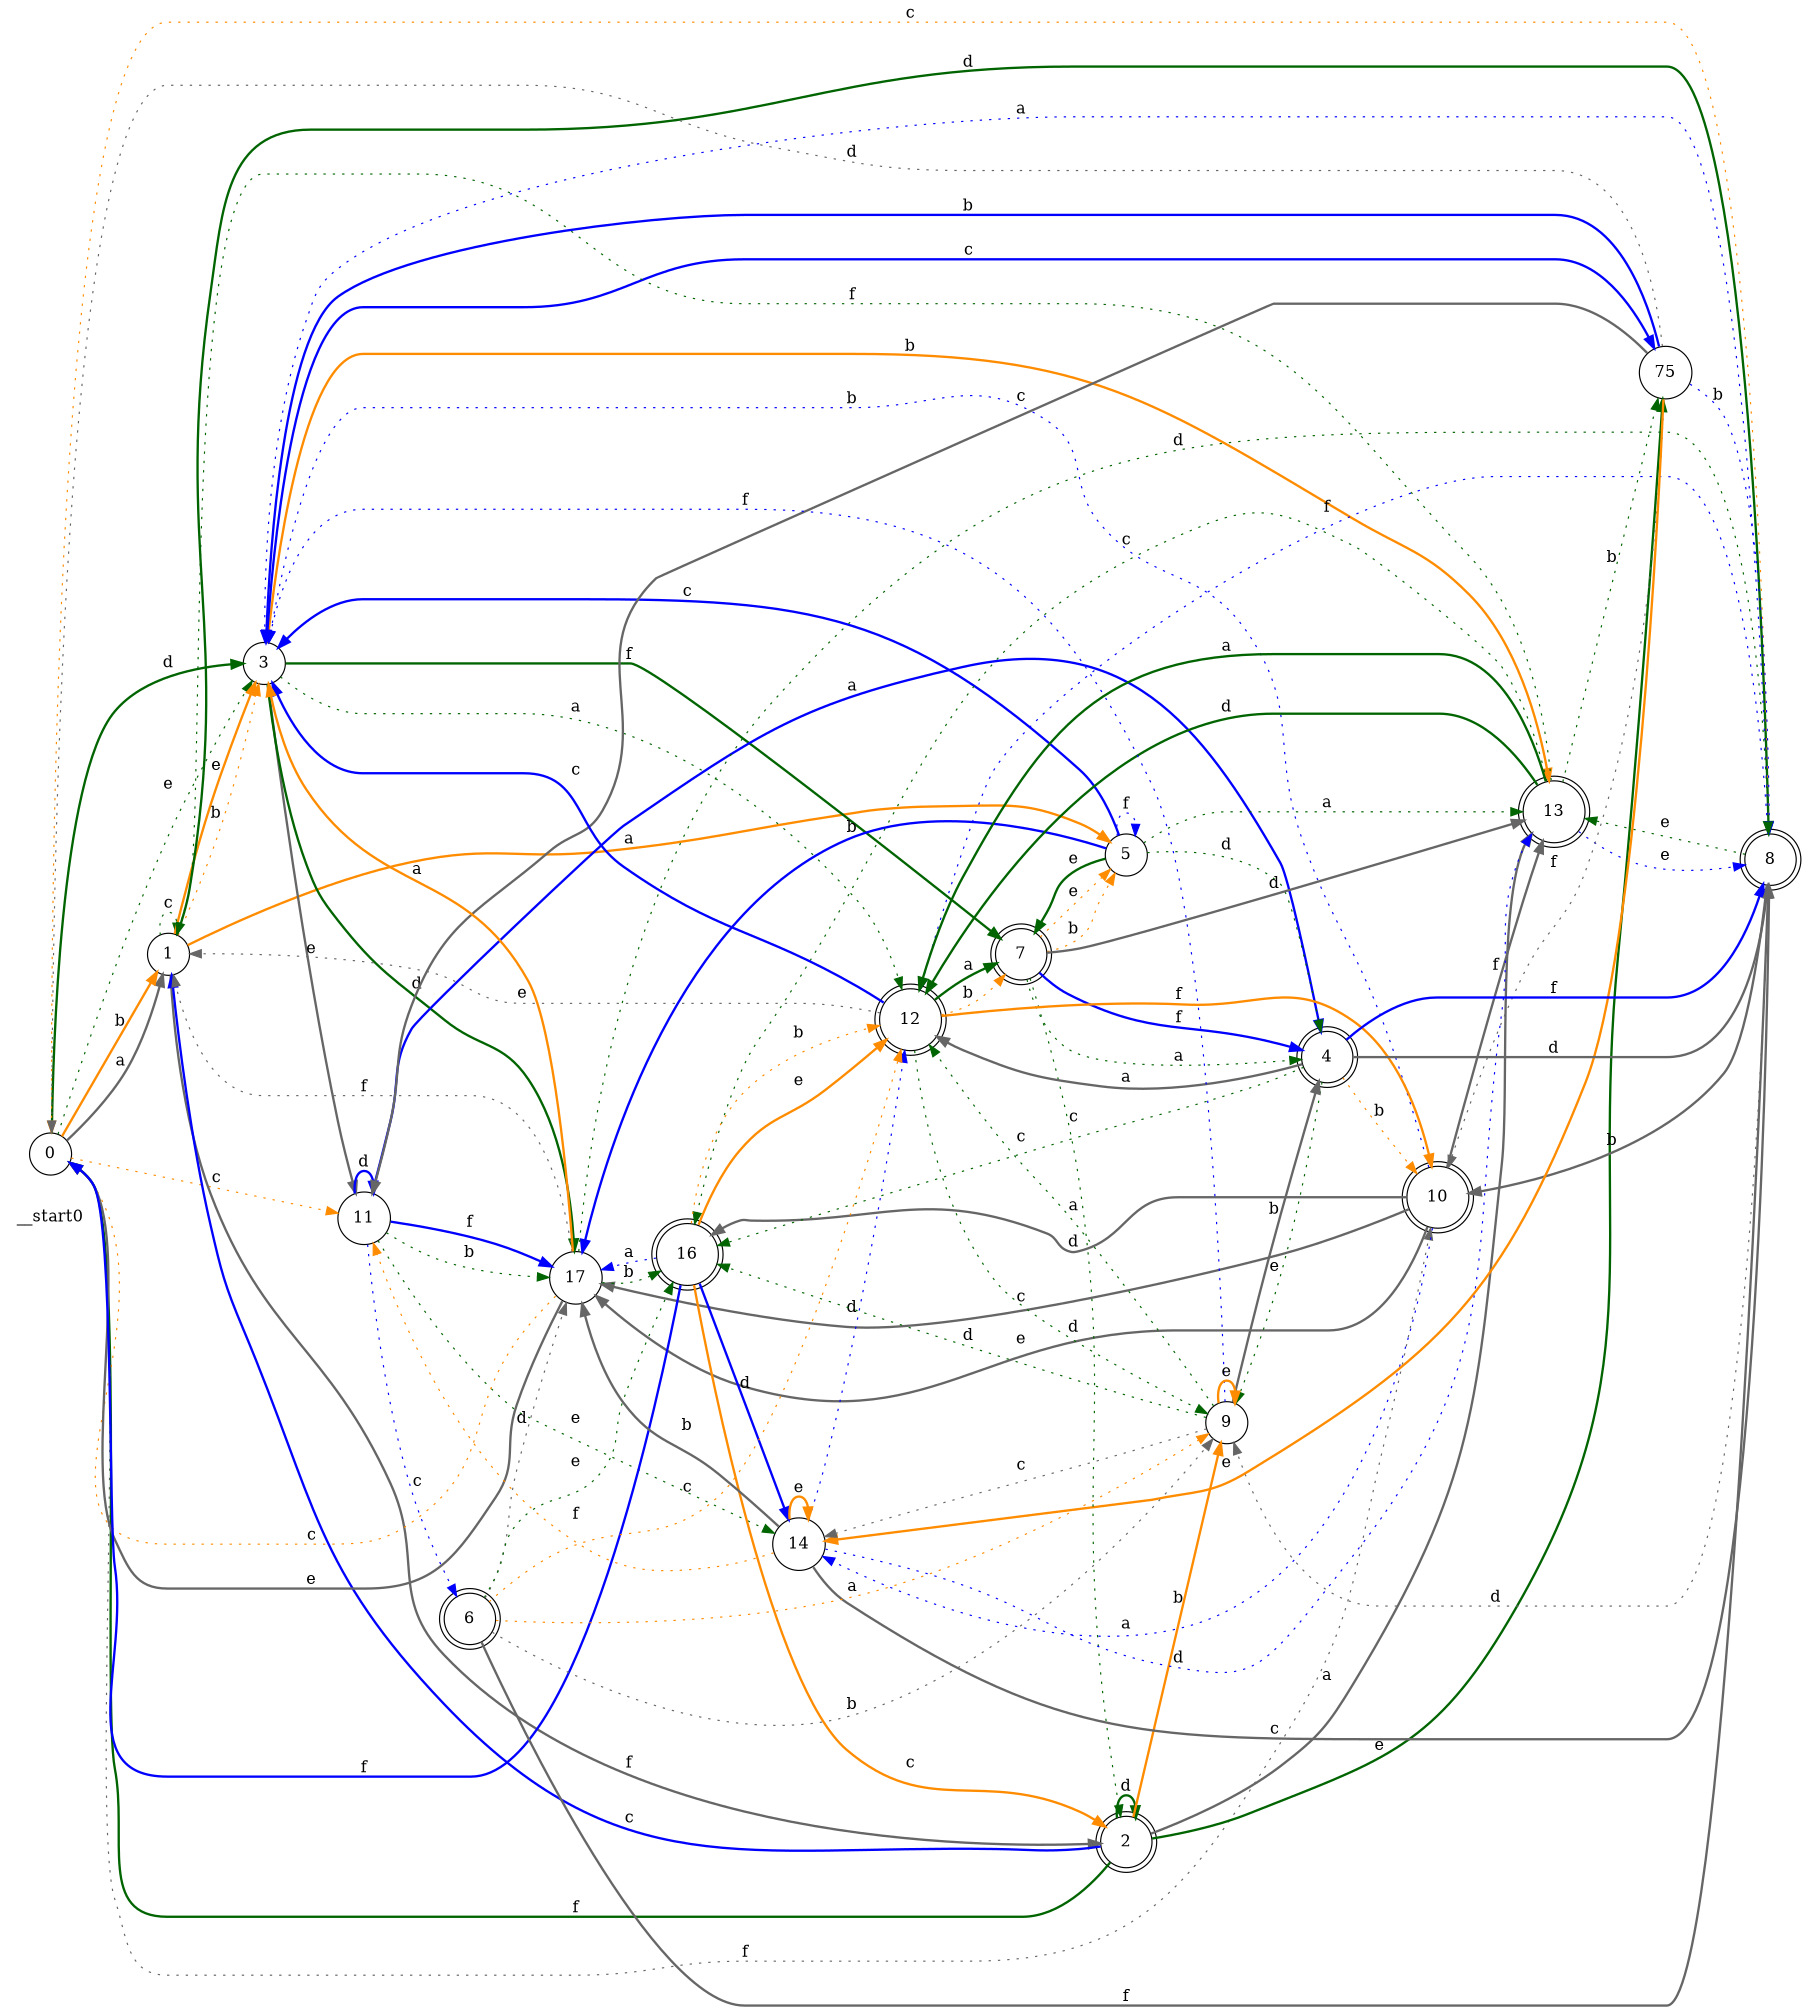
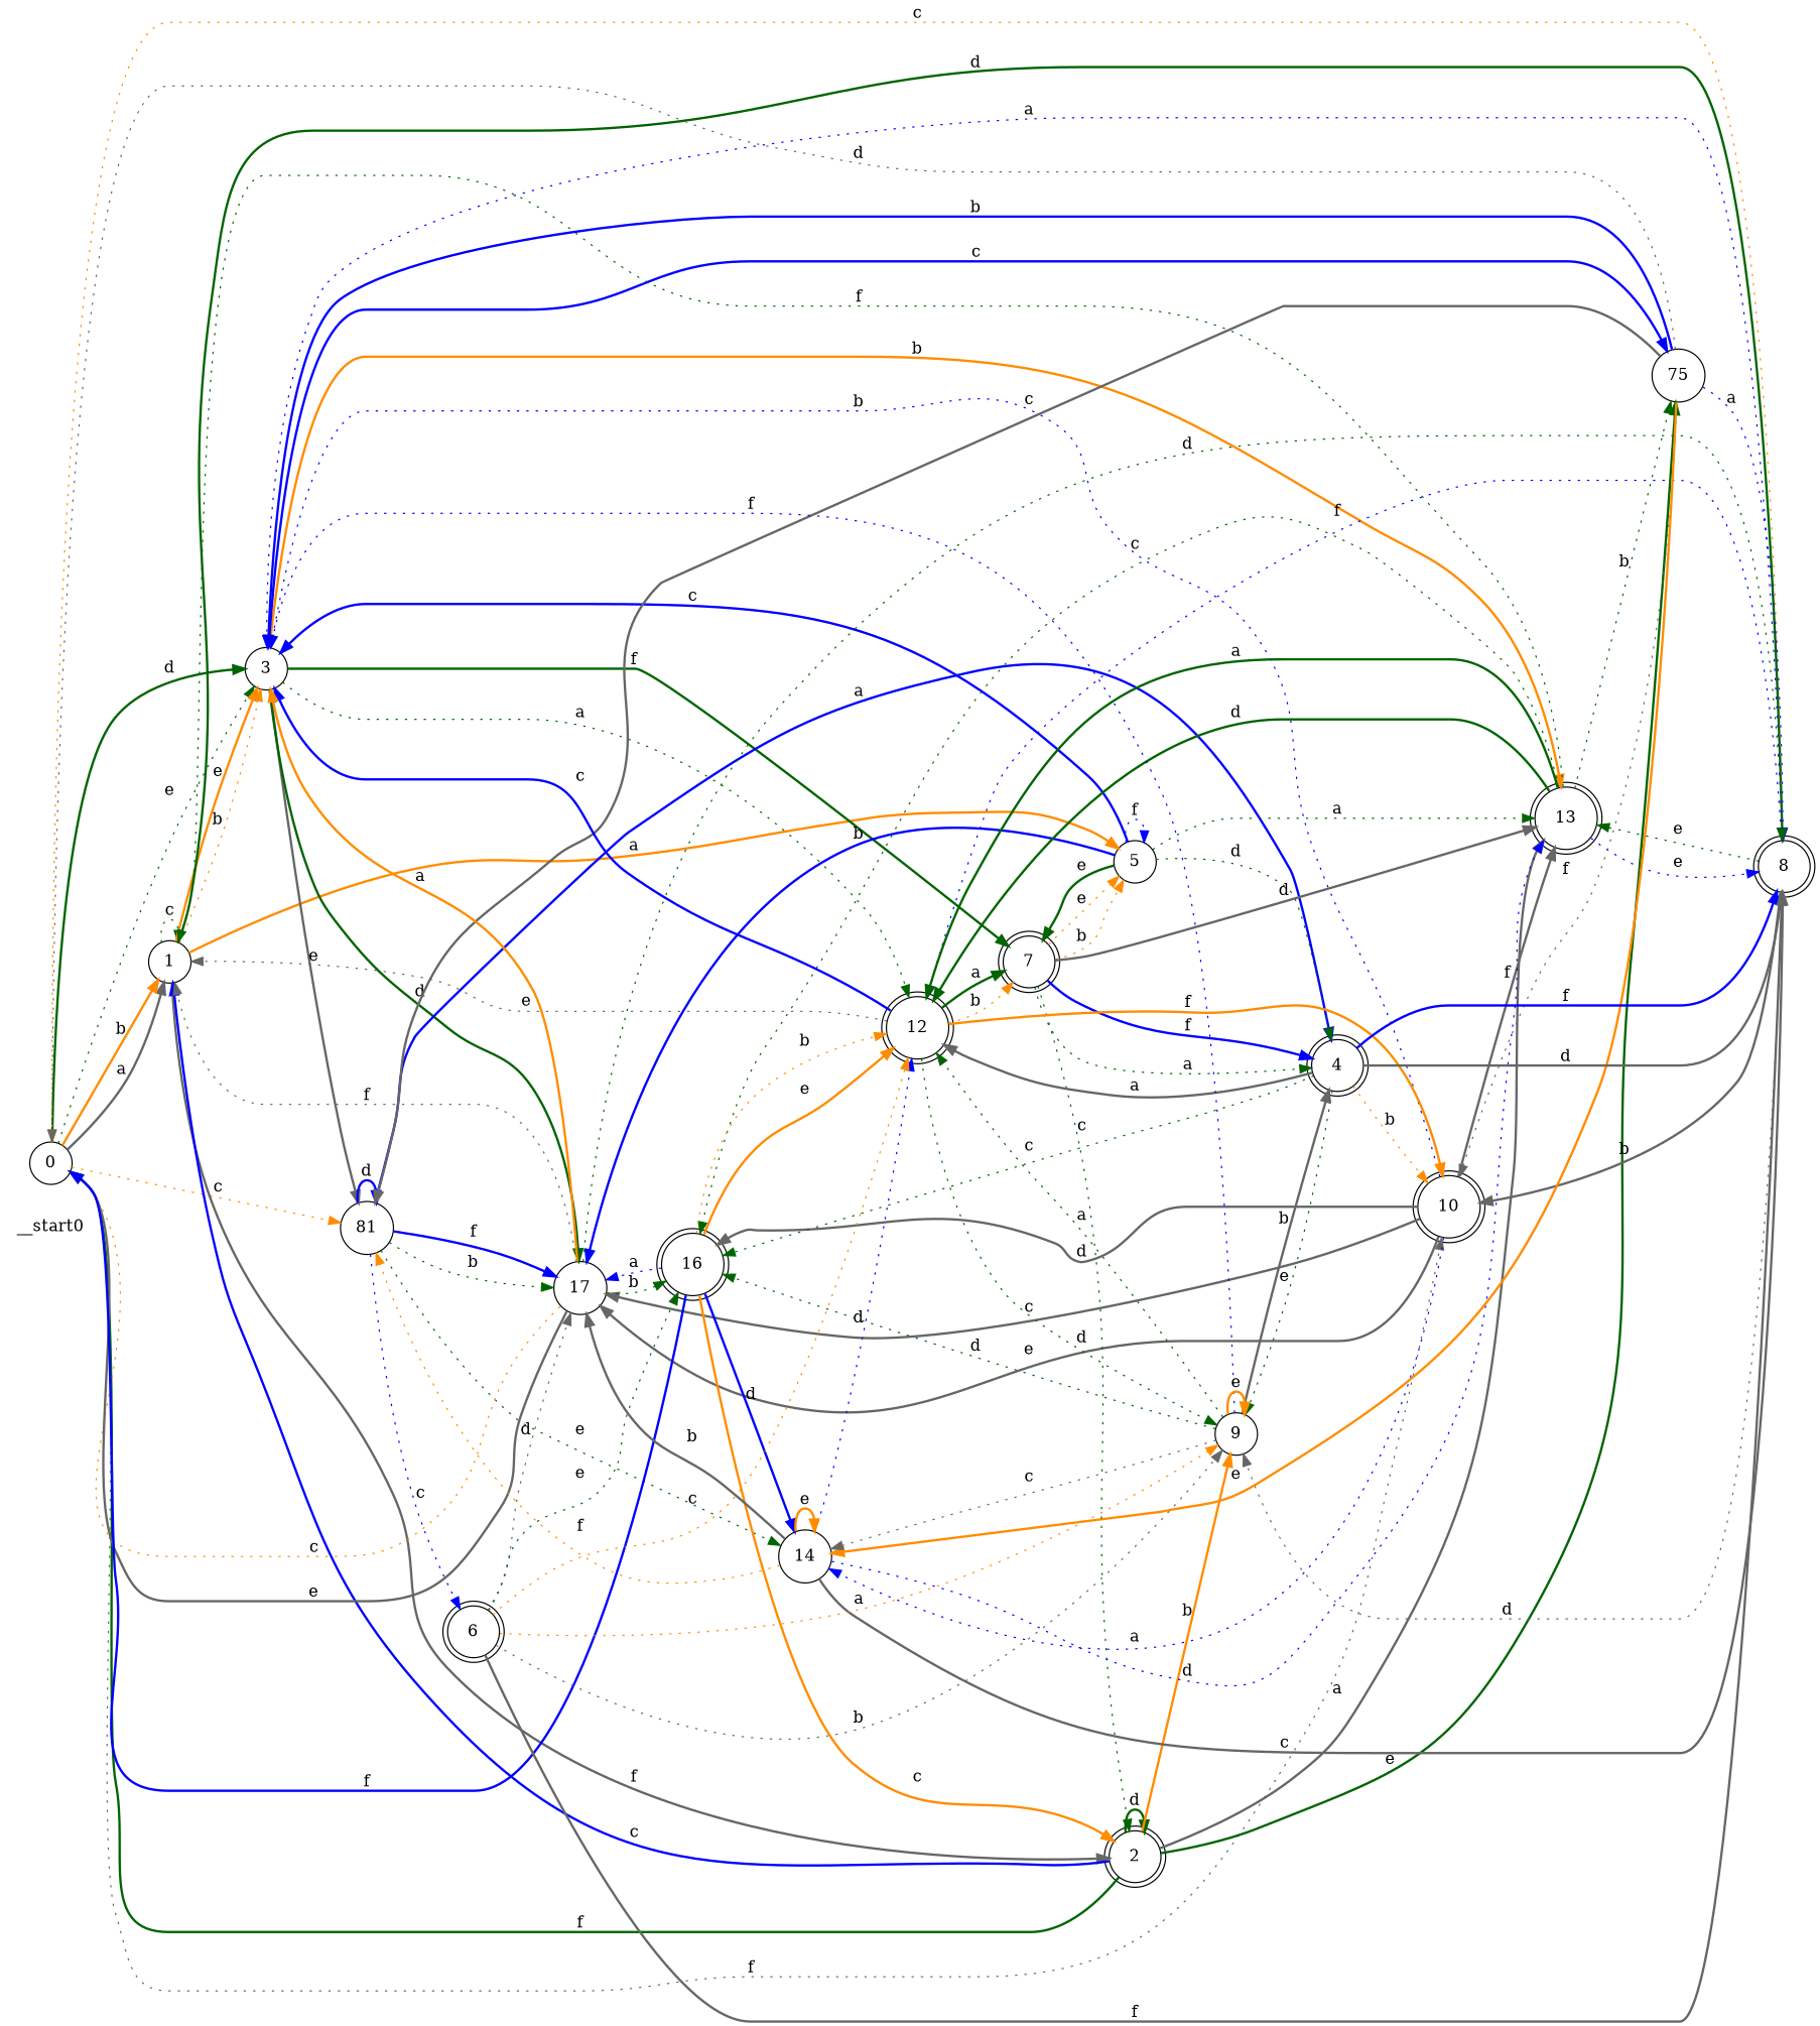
  digraph {
    rankdir=LR
    node [shape=circle color=black fillcolor=white style=filled]
    edge [color=darkgreen style=bold]
    __start0 [shape=none color="" fillcolor="" style=""]
    n2 [label=0]
    n3 [label=1]
    n4 [label=3]
    n5 [label=10 shape=doublecircle style="rounded,filled"]
-   n6 [label=11]
+   n6 [label=81]
    n7 [label=2 shape=doublecircle style="rounded,filled"]
    n8 [label=5]
    n9 [label=8 shape=doublecircle style="rounded,filled"]
    n10 [label=13 shape=doublecircle style="rounded,filled"]
    n11 [label=75]
    n12 [label=7 shape=doublecircle style="rounded,filled"]
    n13 [label=12 shape=doublecircle style="rounded,filled"]
    n14 [label=17]
    n15 [label=16 shape=doublecircle style="rounded,filled"]
    n16 [label=14]
    n17 [label=4 shape=doublecircle style="rounded,filled"]
    n18 [label=6 shape=doublecircle style="rounded,filled"]
    n19 [label=9]
    n2 -> n3 [color=gray40 label=a]
    n2 -> n3 [color=darkorange label=b]
    n2 -> n4 [label=d]
    n2 -> n4 [label=e style=dotted]
    n2 -> n5 [color=gray40 label=f style=dotted]
    n2 -> n6 [color=darkorange label=c style=dotted]
    n3 -> n3 [label=c style=dotted]
    n3 -> n4 [color=darkorange label=b style=dotted]
    n3 -> n4 [color=darkorange label=e]
    n3 -> n7 [color=gray40 label=f]
    n3 -> n8 [color=darkorange label=a]
    n3 -> n9 [label=d]
    n4 -> n6 [color=gray40 label=e]
    n4 -> n10 [color=darkorange label=b]
    n4 -> n11 [color=blue label=c]
    n4 -> n12 [label=f]
    n4 -> n13 [label=a style=dotted]
    n4 -> n14 [label=d]
    n5 -> n4 [color=blue label=b style=dotted]
    n5 -> n10 [color=gray40 label=f]
    n5 -> n14 [color=gray40 label=c]
    n5 -> n14 [color=gray40 label=e]
    n5 -> n15 [color=gray40 label=d]
    n5 -> n16 [color=blue label=a style=dotted]
    n6 -> n6 [color=blue label=d]
    n6 -> n14 [label=b style=dotted]
    n6 -> n14 [color=blue label=f]
    n6 -> n16 [label=e style=dotted]
    n6 -> n17 [color=blue label=a]
    n6 -> n18 [color=blue label=c style=dotted]
    n7 -> n2 [label=f]
    n7 -> n3 [color=blue label=c]
    n7 -> n7 [label=d]
    n7 -> n10 [color=gray40 label=a]
    n7 -> n11 [label=e]
    n7 -> n19 [color=darkorange label=b]
    n8 -> n4 [color=blue label=c]
    n8 -> n8 [color=blue label=f style=dotted]
    n8 -> n10 [label=a style=dotted]
    n8 -> n12 [label=e]
    n8 -> n14 [color=blue label=b]
    n8 -> n17 [label=d style=dotted]
    n9 -> n2 [color=darkorange label=c style=dotted]
    n9 -> n4 [color=blue label=a style=dotted]
    n9 -> n5 [color=gray40 label=b]
    n9 -> n10 [label=e style=dotted]
    n9 -> n13 [color=blue label=f style=dotted]
    n9 -> n19 [color=gray40 label=d style=dotted]
    n10 -> n3 [label=f style=dotted]
    n10 -> n9 [color=blue label=e style=dotted]
    n10 -> n11 [label=b style=dotted]
    n10 -> n13 [label=a]
    n10 -> n13 [label=d]
    n10 -> n15 [label=c style=dotted]
    n11 -> n2 [color=gray40 label=d style=dotted]
    n11 -> n4 [color=blue label=b]
    n11 -> n5 [color=gray40 label=f style=dotted]
    n11 -> n6 [color=gray40 label=c]
-   n11 -> n9 [color=blue label=b style=dotted]
+   n11 -> n9 [color=blue label=a style=dotted]
    n11 -> n16 [color=darkorange label=e]
    n12 -> n7 [label=c style=dotted]
    n12 -> n8 [color=darkorange label=b style=dotted]
    n12 -> n8 [color=darkorange label=e style=dotted]
    n12 -> n10 [color=gray40 label=d]
    n12 -> n17 [label=a style=dotted]
    n12 -> n17 [color=blue label=f]
    n13 -> n3 [color=gray40 label=e style=dotted]
    n13 -> n4 [color=blue label=c]
    n13 -> n5 [color=darkorange label=f]
    n13 -> n12 [label=a]
    n13 -> n12 [color=darkorange label=b style=dotted]
    n13 -> n19 [label=d style=dotted]
    n14 -> n2 [color=darkorange label=c style=dotted]
    n14 -> n2 [color=gray40 label=e]
    n14 -> n3 [color=gray40 label=f style=dotted]
    n14 -> n4 [color=darkorange label=a]
    n14 -> n9 [label=d style=dotted]
    n14 -> n15 [label=b style=dotted]
    n15 -> n2 [color=blue label=f]
    n15 -> n7 [color=darkorange label=c]
    n15 -> n13 [color=darkorange label=b style=dotted]
    n15 -> n13 [color=darkorange label=e]
    n15 -> n14 [color=blue label=a style=dotted]
    n15 -> n16 [color=blue label=d]
    n16 -> n6 [color=darkorange label=f style=dotted]
    n16 -> n9 [color=gray40 label=c]
    n16 -> n10 [color=blue label=d style=dotted]
    n16 -> n13 [color=blue label=d style=dotted]
    n16 -> n14 [color=gray40 label=b]
    n16 -> n16 [color=darkorange label=e]
    n17 -> n5 [color=darkorange label=b style=dotted]
    n17 -> n9 [color=gray40 label=d]
    n17 -> n9 [color=blue label=f]
    n17 -> n13 [color=gray40 label=a]
    n17 -> n15 [label=c style=dotted]
    n17 -> n19 [label=e style=dotted]
    n18 -> n9 [color=gray40 label=f]
    n18 -> n13 [color=darkorange label=c style=dotted]
    n18 -> n14 [color=gray40 label=d style=dotted]
    n18 -> n15 [label=e style=dotted]
    n18 -> n19 [color=darkorange label=a style=dotted]
    n18 -> n19 [color=gray40 label=b style=dotted]
    n19 -> n4 [color=blue label=f style=dotted]
    n19 -> n13 [label=a style=dotted]
    n19 -> n15 [label=d style=dotted]
    n19 -> n16 [color=gray40 label=c style=dotted]
    n19 -> n17 [color=gray40 label=b]
    n19 -> n19 [color=darkorange label=e]
  }
